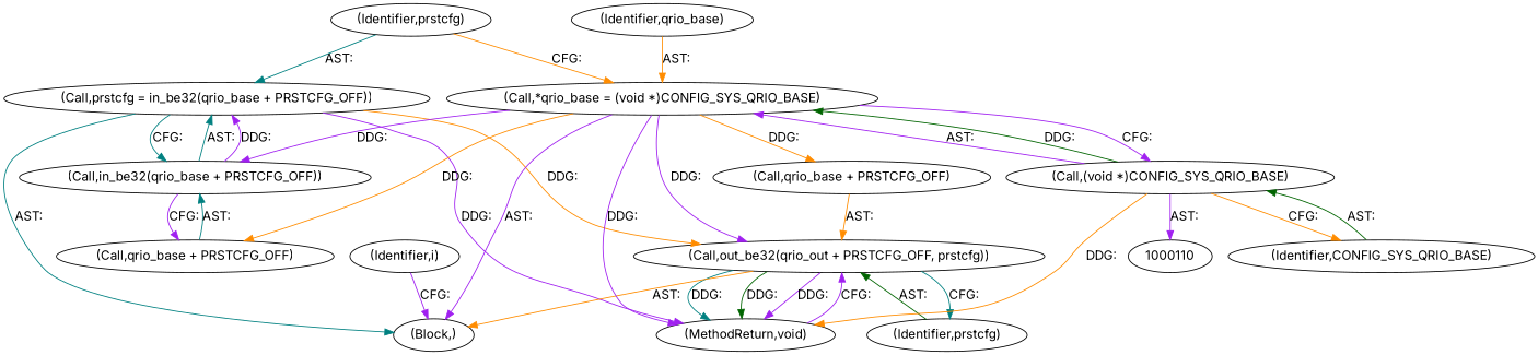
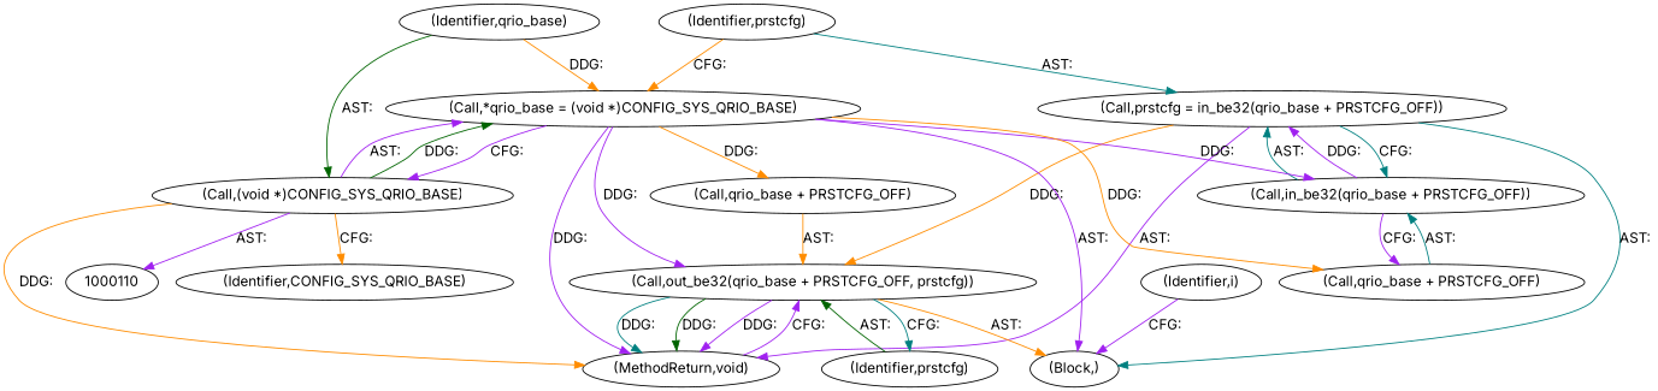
  digraph {
    fontname=Inter
    node [fontname=Inter]
    edge [color=purple fontname=Inter]
    n1 [label="(Call,prstcfg = in_be32(qrio_base + PRSTCFG_OFF))"]
    n2 [label="(Call,in_be32(qrio_base + PRSTCFG_OFF))"]
-   n3 [label="(Call,out_be32(qrio_out + PRSTCFG_OFF, prstcfg))"]
+   n3 [label="(Call,out_be32(qrio_base + PRSTCFG_OFF, prstcfg))"]
    n4 [label="(MethodReturn,void)"]
    n5 [label="(Block,)"]
    n6 [label="(Call,qrio_base + PRSTCFG_OFF)"]
    n7 [label="(Identifier,prstcfg)"]
    n8 [label="(Call,*qrio_base = (void *)CONFIG_SYS_QRIO_BASE)"]
    n9 [label="(Call,(void *)CONFIG_SYS_QRIO_BASE)"]
    n10 [label="(Call,qrio_base + PRSTCFG_OFF)"]
    n11 [label="(Identifier,CONFIG_SYS_QRIO_BASE)"]
    1000110
    n13 [label="(Identifier,i)"]
    n14 [label="(Identifier,prstcfg)"]
    n15 [label="(Identifier,qrio_base)"]
    n1 -> n2 [color=teal label="CFG: "]
    n1 -> n3 [color=darkorange label="DDG: "]
-   n1 -> n4 [label="DDG: "]
+   n1 -> n4 [label="AST: "]
    n1 -> n5 [color=teal label="AST: "]
    n2 -> n1 [color=teal label="AST: "]
    n2 -> n1 [label="DDG: "]
    n2 -> n6 [label="CFG: "]
    n3 -> n4 [color=teal label="DDG: "]
    n3 -> n4 [color=darkgreen label="DDG: "]
    n3 -> n4 [label="DDG: "]
    n3 -> n5 [color=darkorange label="AST: "]
    n3 -> n7 [color=teal label="CFG: "]
    n4 -> n3 [label="CFG: "]
    n6 -> n2 [color=teal label="AST: "]
    n7 -> n3 [color=darkgreen label="AST: "]
    n8 -> n2 [label="DDG: "]
    n8 -> n3 [label="DDG: "]
    n8 -> n4 [label="DDG: "]
    n8 -> n5 [label="AST: "]
    n8 -> n6 [color=darkorange label="DDG: "]
    n8 -> n9 [label="CFG: "]
    n8 -> n10 [color=darkorange label="DDG: "]
    n9 -> n4 [color=darkorange label="DDG: "]
    n9 -> n8 [label="AST: "]
    n9 -> n8 [color=darkgreen label="DDG: "]
    n9 -> n11 [color=darkorange label="CFG: "]
    n9 -> 1000110 [label="AST: "]
    n10 -> n3 [color=darkorange label="AST: "]
-   n11 -> n9 [color=darkgreen label="AST: "]
+   n15 -> n9 [color=darkgreen label="AST: "]
    n13 -> n5 [label="CFG: "]
    n14 -> n1 [color=teal label="AST: "]
    n14 -> n8 [color=darkorange label="CFG: "]
-   n15 -> n8 [color=darkorange label="AST: "]
+   n15 -> n8 [color=darkorange label="DDG: "]
  }
